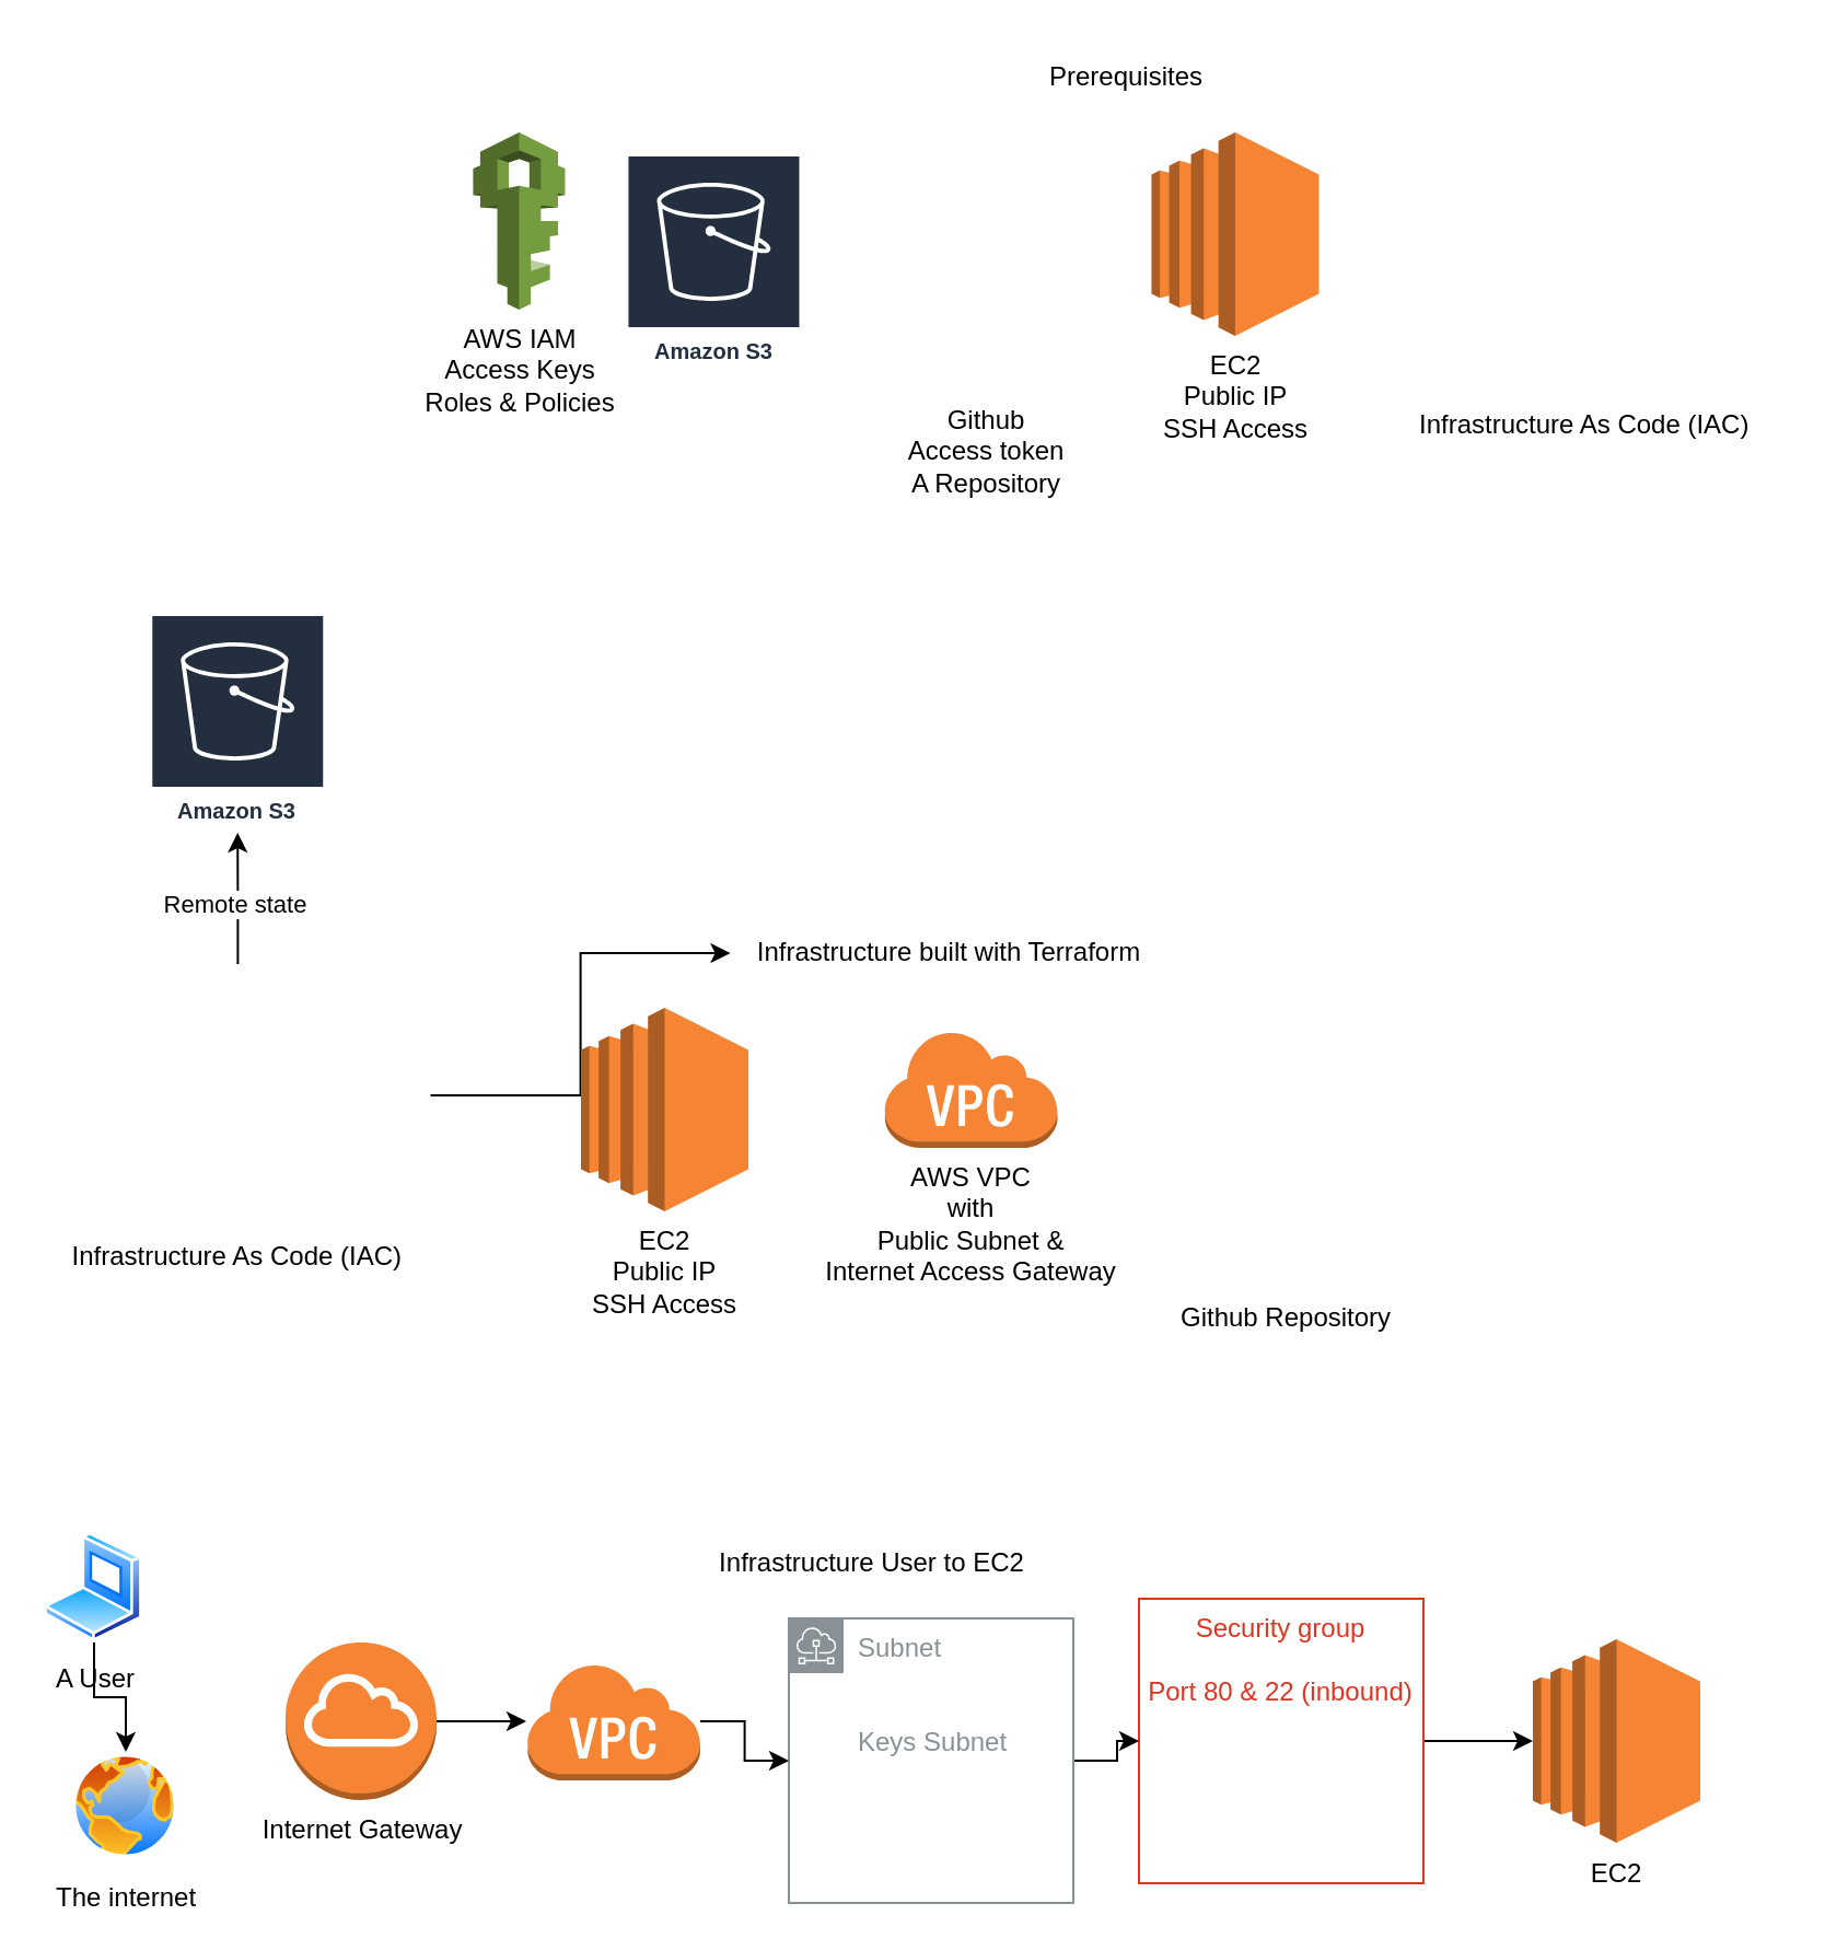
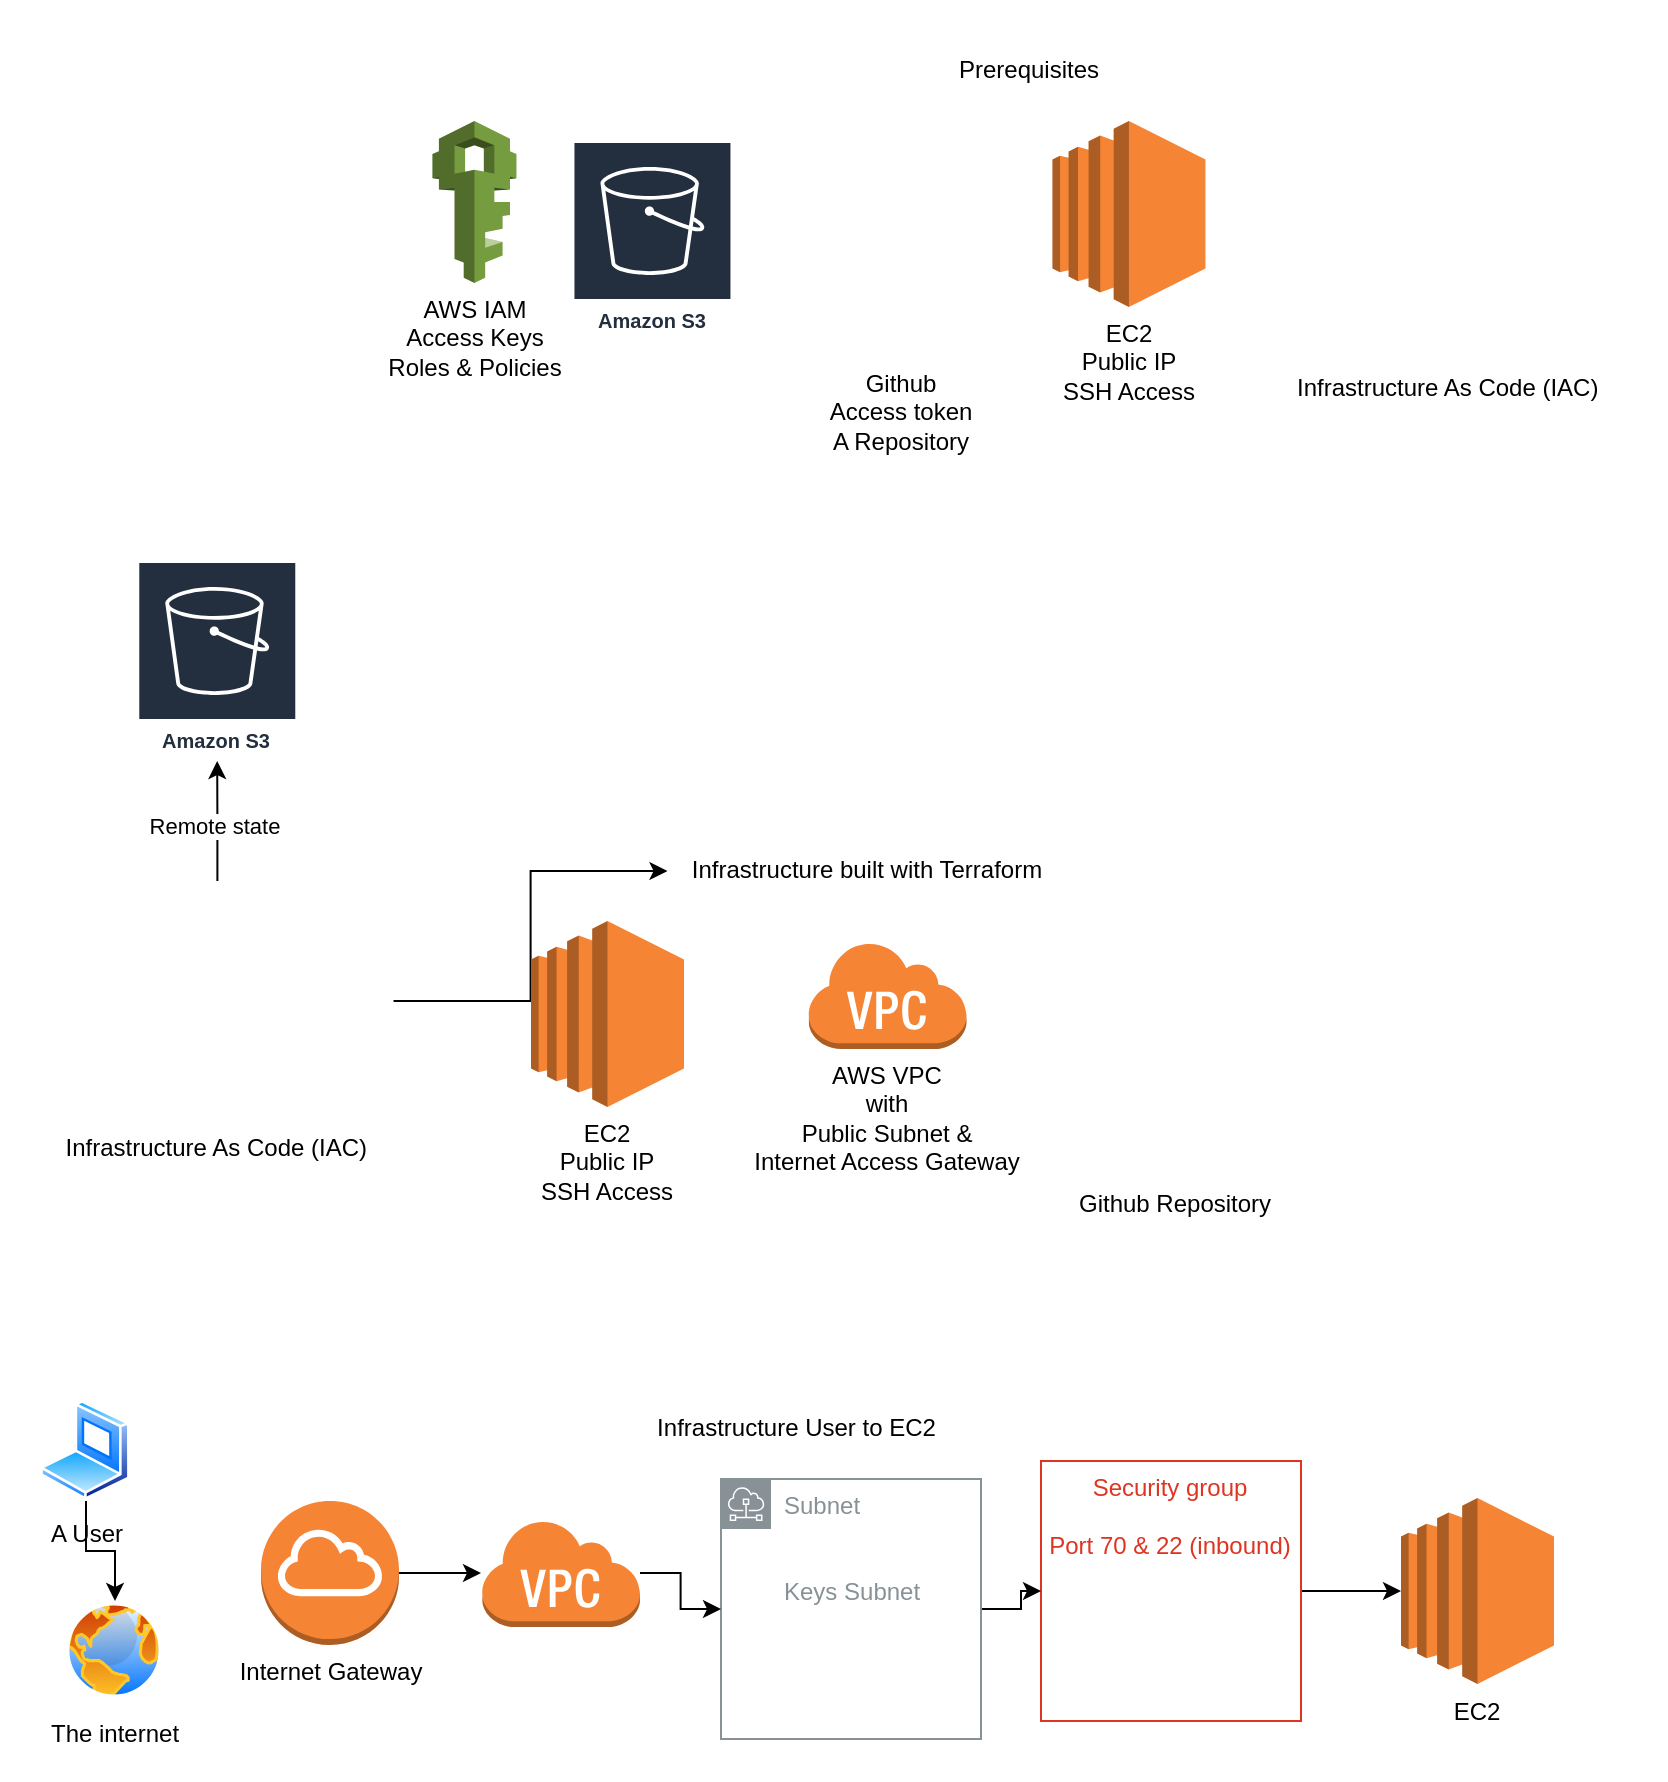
  <mxCell id="0" />
  <mxCell id="1" parent="0" />
  <mxCell id="2" value="Infrastructure User to EC2" style="group" vertex="1" connectable="0" parent="1"><mxGeometry x="20" y="700" width="756.5" height="169" as="geometry" /></mxCell>
  <mxCell id="3" value="EC2" style="outlineConnect=0;dashed=0;verticalLabelPosition=bottom;verticalAlign=top;align=center;html=1;shape=mxgraph.aws3.ec2;fillColor=#F58534;gradientColor=none;" vertex="1" parent="2"><mxGeometry x="680" y="48.5" width="76.5" height="93" as="geometry" /></mxCell>
  <mxCell id="4" value="" style="outlineConnect=0;dashed=0;verticalLabelPosition=bottom;verticalAlign=top;align=center;html=1;shape=mxgraph.aws3.virtual_private_cloud;fillColor=#F58534;gradientColor=none;" vertex="1" parent="2"><mxGeometry x="220" y="59" width="79.5" height="54" as="geometry" /></mxCell>
  <mxCell id="5" value="" style="edgeStyle=orthogonalEdgeStyle;rounded=0;orthogonalLoop=1;jettySize=auto;html=1;" edge="1" parent="2" source="6" target="4"><mxGeometry relative="1" as="geometry" /></mxCell>
  <mxCell id="6" value="Internet Gateway" style="outlineConnect=0;dashed=0;verticalLabelPosition=bottom;verticalAlign=top;align=center;html=1;shape=mxgraph.aws3.internet_gateway;fillColor=#F58534;gradientColor=none;" vertex="1" parent="2"><mxGeometry x="110" y="50" width="69" height="72" as="geometry" /></mxCell>
  <mxCell id="7" value="" style="edgeStyle=orthogonalEdgeStyle;rounded=0;orthogonalLoop=1;jettySize=auto;html=1;" edge="1" parent="2" source="8" target="3"><mxGeometry relative="1" as="geometry" /></mxCell>
- <mxCell id="8" value="Security group&lt;br&gt;&lt;br&gt;Port 80 &amp;amp; 22 (inbound)" style="fillColor=none;strokeColor=#DD3522;verticalAlign=top;fontStyle=0;fontColor=#DD3522;whiteSpace=wrap;html=1;" vertex="1" parent="2"><mxGeometry x="500" y="30" width="130" height="130" as="geometry" /></mxCell>
+ <mxCell id="8" value="Security group&lt;br&gt;&lt;br&gt;Port 70 &amp;amp; 22 (inbound)" style="fillColor=none;strokeColor=#DD3522;verticalAlign=top;fontStyle=0;fontColor=#DD3522;whiteSpace=wrap;html=1;" vertex="1" parent="2"><mxGeometry x="500" y="30" width="130" height="130" as="geometry" /></mxCell>
  <mxCell id="9" value="" style="edgeStyle=orthogonalEdgeStyle;rounded=0;orthogonalLoop=1;jettySize=auto;html=1;" edge="1" parent="2" source="10" target="8"><mxGeometry relative="1" as="geometry" /></mxCell>
  <mxCell id="10" value="Subnet&lt;br&gt;&lt;br&gt;&lt;br&gt;Keys Subnet" style="sketch=0;outlineConnect=0;gradientColor=none;html=1;whiteSpace=wrap;fontSize=12;fontStyle=0;shape=mxgraph.aws4.group;grIcon=mxgraph.aws4.group_subnet;strokeColor=#879196;fillColor=none;verticalAlign=top;align=left;spacingLeft=30;fontColor=#879196;dashed=0;" vertex="1" parent="2"><mxGeometry x="340" y="39" width="130" height="130" as="geometry" /></mxCell>
  <mxCell id="11" value="" style="edgeStyle=orthogonalEdgeStyle;rounded=0;orthogonalLoop=1;jettySize=auto;html=1;" edge="1" parent="2" source="4" target="10"><mxGeometry relative="1" as="geometry" /></mxCell>
  <mxCell id="12" value="A User" style="image;aspect=fixed;perimeter=ellipsePerimeter;html=1;align=center;shadow=0;dashed=0;spacingTop=3;image=img/lib/active_directory/laptop_client.svg;" vertex="1" parent="2"><mxGeometry width="45" height="50" as="geometry" /></mxCell>
  <mxCell id="13" value="The internet&lt;br&gt;" style="image;aspect=fixed;perimeter=ellipsePerimeter;html=1;align=center;shadow=0;dashed=0;spacingTop=3;image=img/lib/active_directory/internet_globe.svg;" vertex="1" parent="2"><mxGeometry x="12" y="100" width="50" height="50" as="geometry" /></mxCell>
  <mxCell id="14" value="" style="edgeStyle=orthogonalEdgeStyle;rounded=0;orthogonalLoop=1;jettySize=auto;html=1;" edge="1" parent="2" source="12" target="13"><mxGeometry relative="1" as="geometry" /></mxCell>
  <mxCell id="15" value="" style="group" vertex="1" connectable="0" parent="1"><mxGeometry x="215.73" width="596.27" height="160" as="geometry" y="20" /></mxCell>
  <mxCell id="16" value="" style="group" vertex="1" connectable="0" parent="15"><mxGeometry y="30" width="596.27" height="130" as="geometry" /></mxCell>
  <mxCell id="17" value="AWS IAM&lt;br&gt;Access Keys&lt;br&gt;Roles &amp;amp; Policies" style="outlineConnect=0;dashed=0;verticalLabelPosition=bottom;verticalAlign=top;align=center;html=1;shape=mxgraph.aws3.iam;fillColor=#759C3E;gradientColor=none;" vertex="1" parent="16"><mxGeometry y="10" width="42" height="81" as="geometry" /></mxCell>
  <mxCell id="18" value="Amazon S3" style="sketch=0;outlineConnect=0;fontColor=#232F3E;gradientColor=none;strokeColor=#ffffff;fillColor=#232F3E;dashed=0;verticalLabelPosition=middle;verticalAlign=bottom;align=center;html=1;whiteSpace=wrap;fontSize=10;fontStyle=1;spacing=3;shape=mxgraph.aws4.productIcon;prIcon=mxgraph.aws4.s3;" vertex="1" parent="16"><mxGeometry x="70" y="20" width="80" height="100" as="geometry" /></mxCell>
  <mxCell id="19" value="Github&lt;br&gt;Access token&lt;br&gt;A Repository" style="shape=image;html=1;verticalAlign=top;verticalLabelPosition=bottom;labelBackgroundColor=#ffffff;imageAspect=0;aspect=fixed;image=https://cdn4.iconfinder.com/data/icons/miu-black-social-2/60/github-128.png" vertex="1" parent="16"><mxGeometry x="170" width="128" height="128" as="geometry" /></mxCell>
  <mxCell id="20" value="EC2&lt;br&gt;Public IP&lt;br&gt;SSH Access" style="outlineConnect=0;dashed=0;verticalLabelPosition=bottom;verticalAlign=top;align=center;html=1;shape=mxgraph.aws3.ec2;fillColor=#F58534;gradientColor=none;" vertex="1" parent="16"><mxGeometry x="310" y="10" width="76.5" height="93" as="geometry" /></mxCell>
  <mxCell id="21" value="Infrastructure As Code (IAC)" style="shape=image;imageAspect=0;aspect=fixed;verticalLabelPosition=bottom;verticalAlign=top;image=https://www.nicepng.com/png/detail/386-3869336_hashicorp-terraform-logo.png;" vertex="1" parent="16"><mxGeometry x="420" y="10" width="176.27" height="120" as="geometry" /></mxCell>
  <mxCell id="22" value="Prerequisites" style="text;html=1;align=center;verticalAlign=middle;resizable=0;points=[];autosize=1;strokeColor=none;fillColor=none;" vertex="1" parent="15"><mxGeometry x="253.13" width="90" height="30" as="geometry" /></mxCell>
  <mxCell id="23" value="" style="edgeStyle=orthogonalEdgeStyle;rounded=0;orthogonalLoop=1;jettySize=auto;html=1;" edge="1" parent="1" source="26" target="27"><mxGeometry relative="1" as="geometry" /></mxCell>
  <mxCell id="24" value="Remote state" style="edgeLabel;html=1;align=center;verticalAlign=middle;resizable=0;points=[];" vertex="1" connectable="0" parent="23"><mxGeometry x="-0.067" y="2" relative="1" as="geometry"><mxPoint as="offset" /></mxGeometry></mxCell>
  <mxCell id="25" style="edgeStyle=orthogonalEdgeStyle;rounded=0;orthogonalLoop=1;jettySize=auto;html=1;" edge="1" parent="1" source="26" target="32"><mxGeometry relative="1" as="geometry" /></mxCell>
  <mxCell id="26" value="Infrastructure As Code (IAC)" style="shape=image;imageAspect=0;aspect=fixed;verticalLabelPosition=bottom;verticalAlign=top;image=https://www.nicepng.com/png/detail/386-3869336_hashicorp-terraform-logo.png;" vertex="1" parent="1"><mxGeometry x="20" y="440" width="176.27" height="120" as="geometry" /></mxCell>
  <mxCell id="27" value="Amazon S3" style="sketch=0;outlineConnect=0;fontColor=#232F3E;gradientColor=none;strokeColor=#ffffff;fillColor=#232F3E;dashed=0;verticalLabelPosition=middle;verticalAlign=bottom;align=center;html=1;whiteSpace=wrap;fontSize=10;fontStyle=1;spacing=3;shape=mxgraph.aws4.productIcon;prIcon=mxgraph.aws4.s3;" vertex="1" parent="1"><mxGeometry x="68.14" y="280" width="80" height="100" as="geometry" /></mxCell>
  <mxCell id="28" value="" style="group" vertex="1" connectable="0" parent="1"><mxGeometry x="265" y="420" width="386.25" height="168" as="geometry" /></mxCell>
  <mxCell id="29" value="Github Repository" style="shape=image;html=1;verticalAlign=top;verticalLabelPosition=bottom;labelBackgroundColor=#ffffff;imageAspect=0;aspect=fixed;image=https://cdn4.iconfinder.com/data/icons/miu-black-social-2/60/github-128.png" vertex="1" parent="28"><mxGeometry x="258.25" y="40" width="128" height="128" as="geometry" /></mxCell>
  <mxCell id="30" value="EC2&lt;br&gt;Public IP&lt;br&gt;SSH Access" style="outlineConnect=0;dashed=0;verticalLabelPosition=bottom;verticalAlign=top;align=center;html=1;shape=mxgraph.aws3.ec2;fillColor=#F58534;gradientColor=none;" vertex="1" parent="28"><mxGeometry y="40" width="76.5" height="93" as="geometry" /></mxCell>
  <mxCell id="31" value="AWS VPC&lt;br&gt;with&lt;br&gt;Public Subnet &amp;amp;&lt;br&gt;Internet Access Gateway" style="outlineConnect=0;dashed=0;verticalLabelPosition=bottom;verticalAlign=top;align=center;html=1;shape=mxgraph.aws3.virtual_private_cloud;fillColor=#F58534;gradientColor=none;" vertex="1" parent="28"><mxGeometry x="138.25" y="50" width="79.5" height="54" as="geometry" /></mxCell>
  <mxCell id="32" value="Infrastructure built with Terraform" style="text;html=1;align=center;verticalAlign=middle;resizable=0;points=[];autosize=1;strokeColor=none;fillColor=none;" vertex="1" parent="28"><mxGeometry x="68.25" width="200" height="30" as="geometry" /></mxCell>
